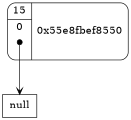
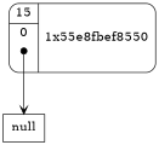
  digraph {
    rankdir=TB
    ranksep=.75
    node [fontsize=16]
-   n1 [height=0.015 label="{ {<data> 15 } | <ref> 0\n\n\n} | <actual> 0x55e8fbef8550 " shape=Mrecord width=0.03]
+   n1 [height=0.015 label="{ {<data> 15 } | <ref> 0\n\n\n} | <actual> 1x55e8fbef8550 " shape=Mrecord width=0.03]
    null [shape=box]
    n1 -> null [arrowhead=vee arrowtail=dot dir=both tailclip=false tailport="ref:c"]
  }
